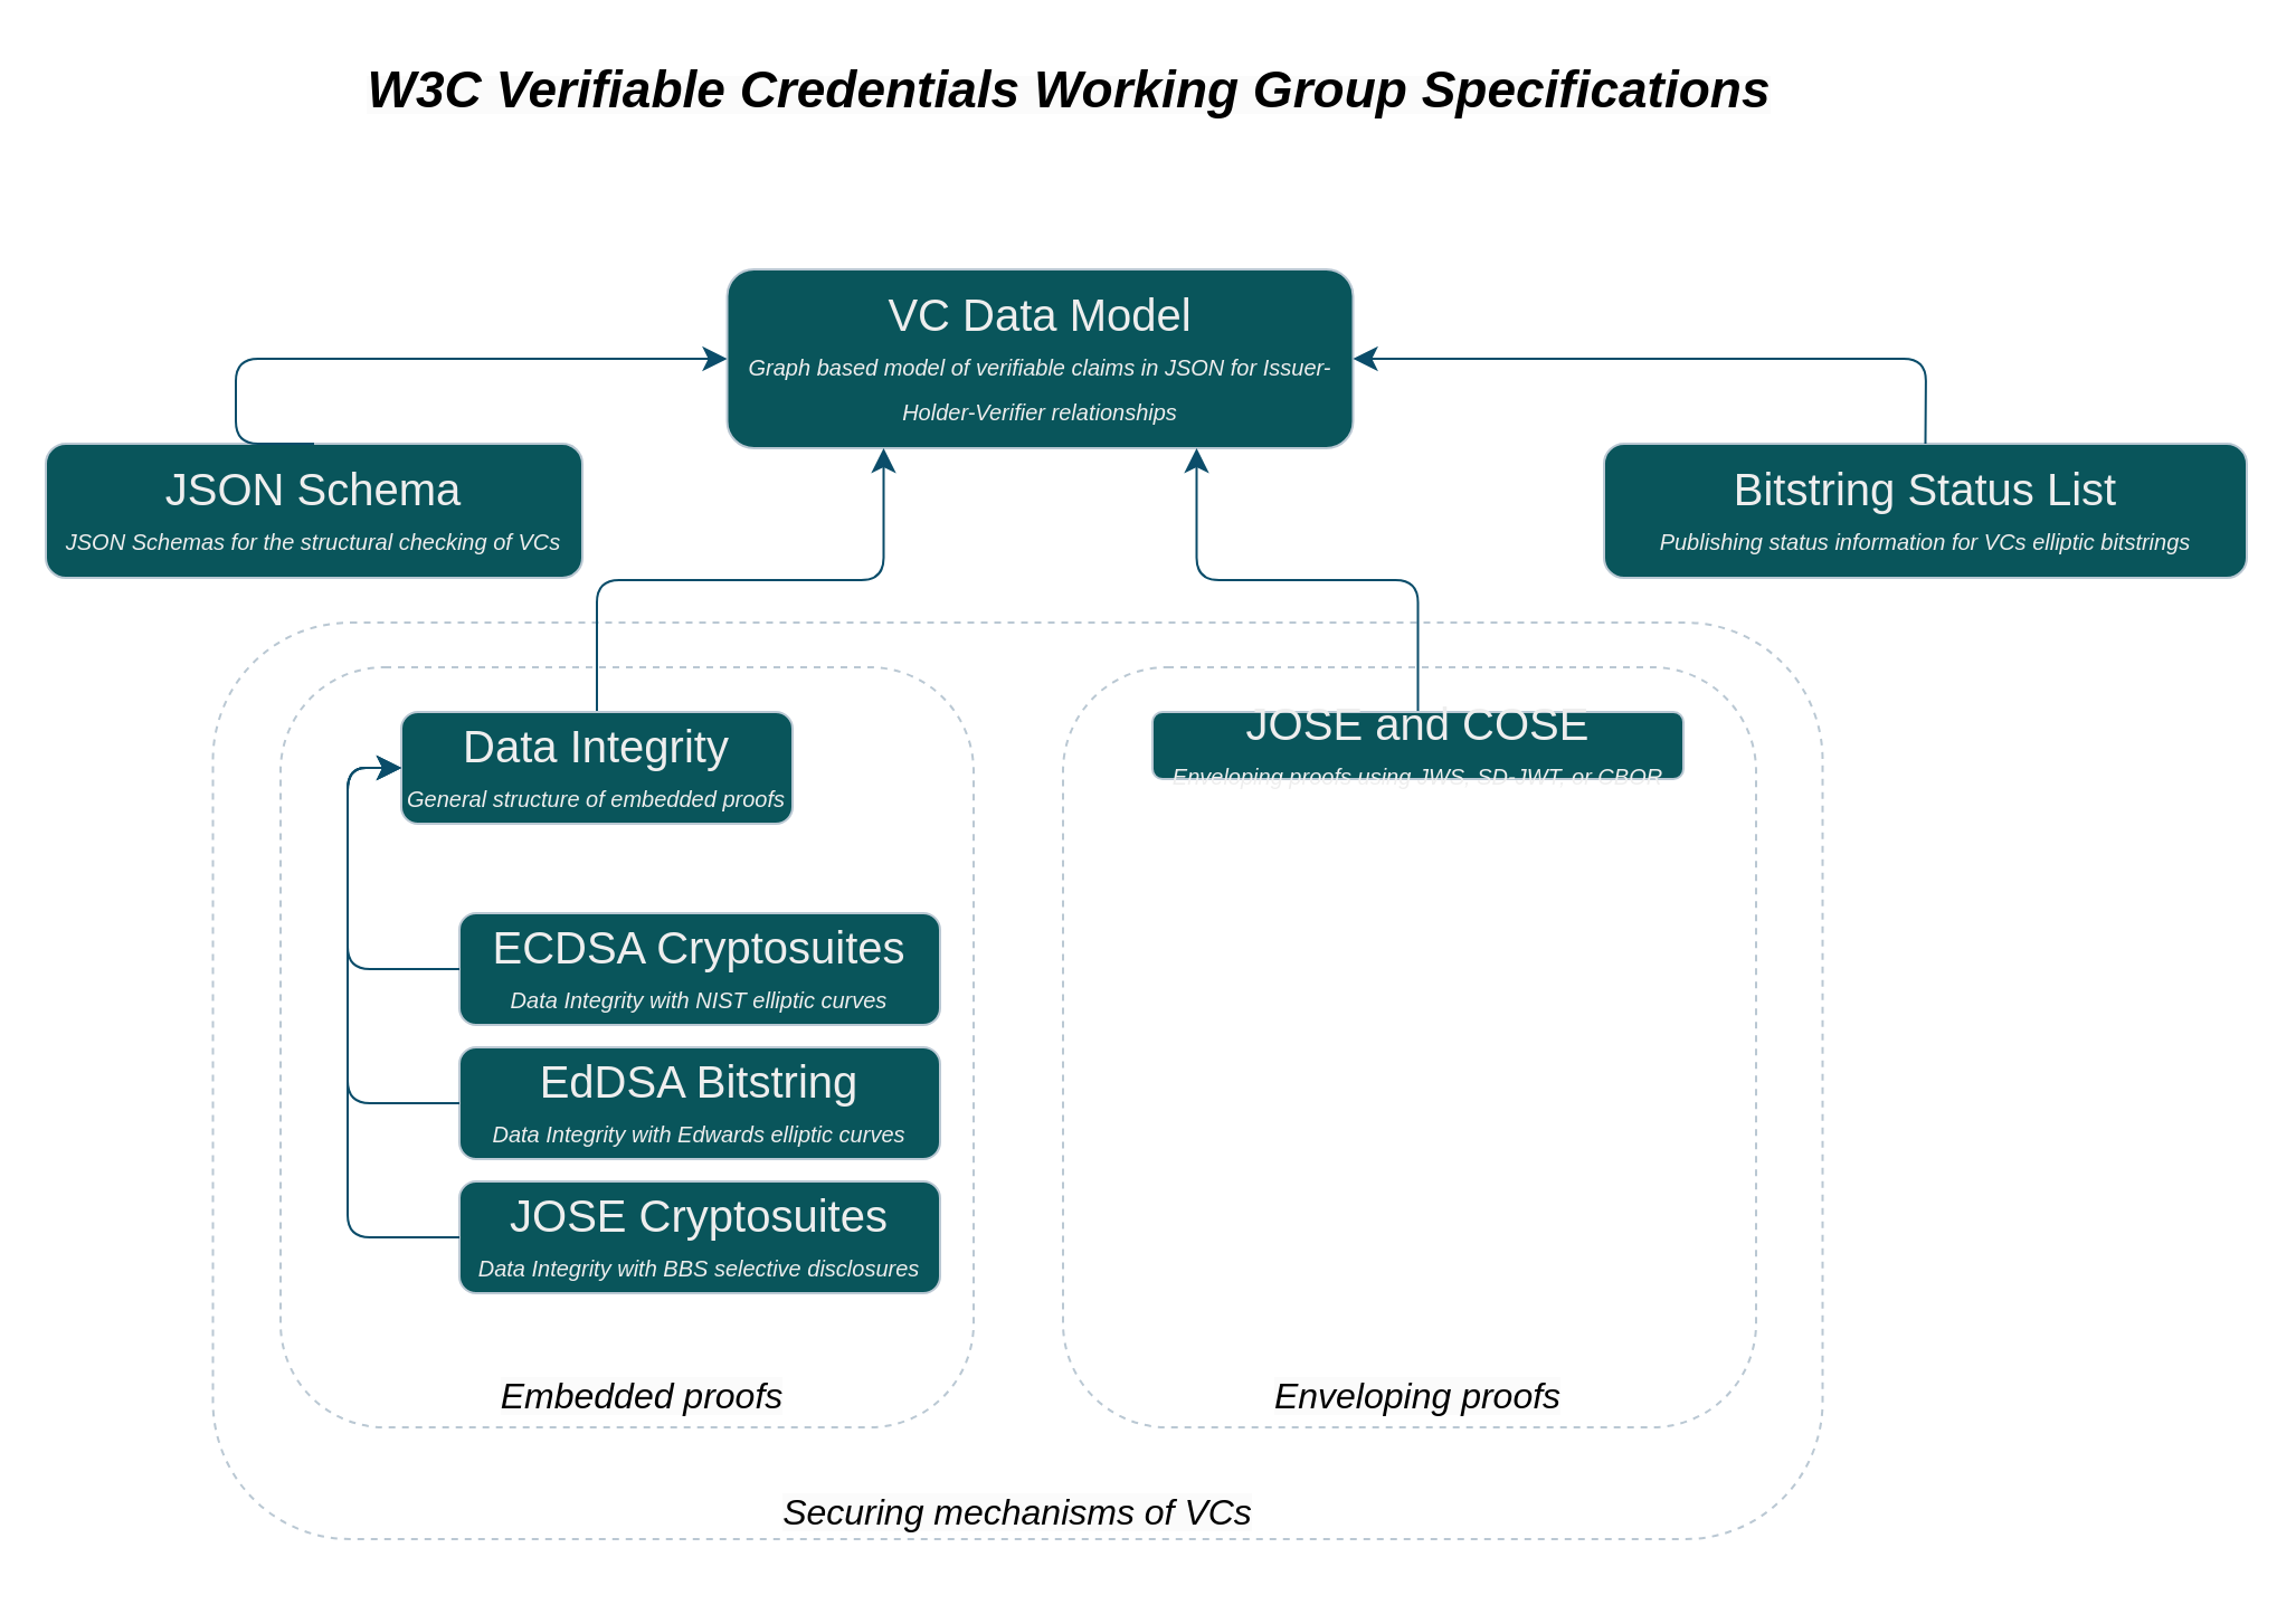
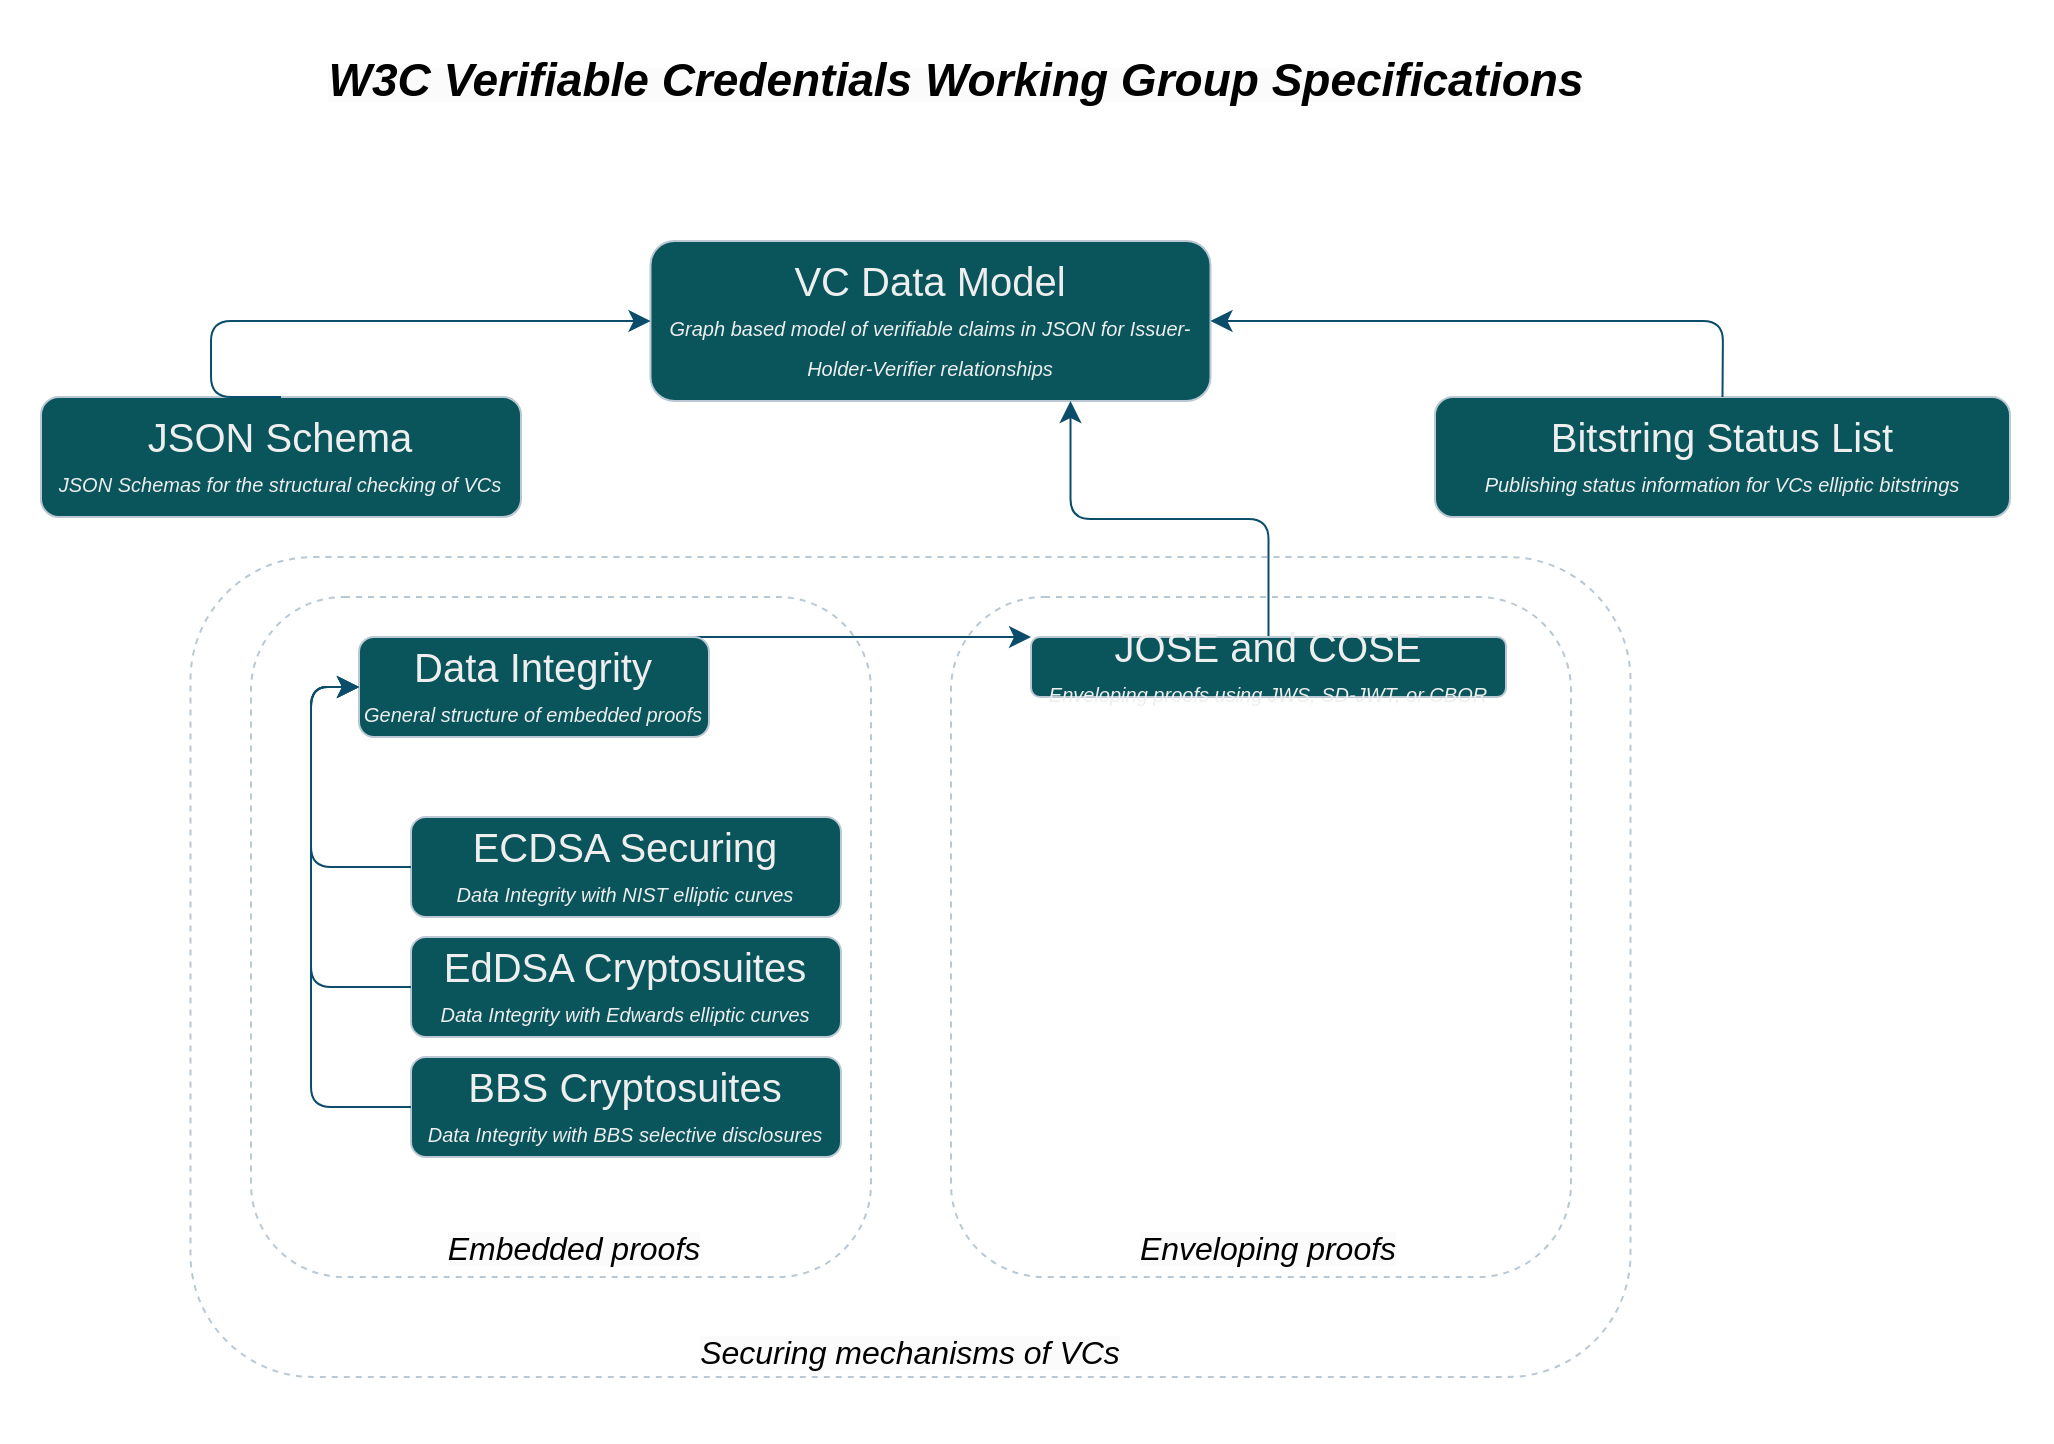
  <mxCell id="0" />
  <mxCell id="1" parent="0" />
  <mxCell id="2" value="&lt;i style=&quot;border-color: var(--border-color); color: rgb(0, 0, 0); font-family: Helvetica; font-variant-ligatures: normal; font-variant-caps: normal; letter-spacing: normal; orphans: 2; text-indent: 0px; text-transform: none; widows: 2; word-spacing: 0px; -webkit-text-stroke-width: 0px; background-color: rgb(251, 251, 251); text-decoration-thickness: initial; text-decoration-style: initial; text-decoration-color: initial;&quot;&gt;&lt;font style=&quot;font-size: 23px;&quot;&gt;&lt;b&gt;W3C Verifiable Credentials Working Group Specifications&lt;/b&gt;&lt;/font&gt;&lt;/i&gt;" style="text;whiteSpace=wrap;html=1;fontSize=16;align=center;rounded=1;labelBackgroundColor=none;fontColor=#EEEEEE;" parent="1" vertex="1"><mxGeometry x="147.63" y="20" width="660.25" height="40" as="geometry" /></mxCell>
  <mxCell id="3" value="" style="rounded=1;whiteSpace=wrap;html=1;fontSize=16;fillColor=none;dashed=1;labelBackgroundColor=none;strokeColor=#BAC8D3;fontColor=#EEEEEE;" parent="1" vertex="1"><mxGeometry x="94.755" y="278" width="720" height="410" as="geometry" /></mxCell>
  <mxCell id="4" value="&lt;font style=&quot;font-size: 20px;&quot;&gt;VC Data Model&lt;/font&gt;&lt;br&gt;&lt;font style=&quot;font-size: 10px;&quot;&gt;&lt;i&gt;Graph based model of verifiable claims in JSON for Issuer-Holder-Verifier relationships&lt;/i&gt;&lt;/font&gt;" style="rounded=1;whiteSpace=wrap;html=1;fontSize=16;labelBackgroundColor=none;fillColor=#09555B;strokeColor=#BAC8D3;fontColor=#EEEEEE;" parent="1" vertex="1"><mxGeometry x="324.755" y="120" width="280" height="80" as="geometry" /></mxCell>
  <mxCell id="5" value="&lt;font style=&quot;&quot;&gt;&lt;span style=&quot;font-size: 20px;&quot;&gt;JSON Schema&lt;br&gt;&lt;/span&gt;&lt;i style=&quot;font-size: 10px;&quot;&gt;JSON Schemas for the structural checking of VCs&lt;/i&gt;&lt;br&gt;&lt;/font&gt;" style="rounded=1;whiteSpace=wrap;html=1;fontSize=16;labelBackgroundColor=none;fillColor=#09555B;strokeColor=#BAC8D3;fontColor=#EEEEEE;" parent="1" vertex="1"><mxGeometry x="20.005" y="198" width="240" height="60" as="geometry" /></mxCell>
  <mxCell id="6" value="&lt;font style=&quot;&quot;&gt;&lt;span style=&quot;font-size: 20px;&quot;&gt;Bitstring Status List&lt;br&gt;&lt;/span&gt;&lt;i style=&quot;font-size: 10px;&quot;&gt;Publishing status information for VCs elliptic bitstrings&lt;/i&gt;&lt;br&gt;&lt;/font&gt;" style="rounded=1;whiteSpace=wrap;html=1;fontSize=16;labelBackgroundColor=none;fillColor=#09555B;strokeColor=#BAC8D3;fontColor=#EEEEEE;" parent="1" vertex="1"><mxGeometry x="717.005" y="198" width="287.5" height="60" as="geometry" /></mxCell>
- <mxCell id="7" value="" style="edgeStyle=elbowEdgeStyle;elbow=vertical;endArrow=classic;html=1;curved=0;rounded=1;endSize=8;startSize=8;fontSize=12;exitX=0.5;exitY=0;exitDx=0;exitDy=0;entryX=0.25;entryY=1;entryDx=0;entryDy=0;labelBackgroundColor=none;strokeColor=#0B4D6A;fontColor=default;" parent="1" source="19" target="4" edge="1"><mxGeometry width="50" height="50" relative="1" as="geometry"><mxPoint x="285.005" y="308" as="sourcePoint" /><mxPoint x="335.005" y="258" as="targetPoint" /></mxGeometry></mxCell>
+ <mxCell id="7" value="" style="edgeStyle=elbowEdgeStyle;elbow=vertical;endArrow=classic;html=1;curved=0;rounded=1;endSize=8;startSize=8;fontSize=12;exitX=0.5;exitY=0;exitDx=0;exitDy=0;labelBackgroundColor=none;strokeColor=#0B4D6A;fontColor=default;" parent="1" source="19" target="13" edge="1"><mxGeometry width="50" height="50" relative="1" as="geometry"><mxPoint x="285.005" y="308" as="sourcePoint" /><mxPoint x="335.005" y="258" as="targetPoint" /></mxGeometry></mxCell>
  <mxCell id="8" value="" style="edgeStyle=elbowEdgeStyle;elbow=vertical;endArrow=classic;html=1;curved=0;rounded=1;endSize=8;startSize=8;fontSize=12;exitX=0.5;exitY=0;exitDx=0;exitDy=0;entryX=0.75;entryY=1;entryDx=0;entryDy=0;labelBackgroundColor=none;strokeColor=#0B4D6A;fontColor=default;" parent="1" source="13" target="4" edge="1"><mxGeometry width="50" height="50" relative="1" as="geometry"><mxPoint x="455.005" y="298" as="sourcePoint" /><mxPoint x="505.005" y="248" as="targetPoint" /></mxGeometry></mxCell>
  <mxCell id="9" value="" style="edgeStyle=elbowEdgeStyle;elbow=horizontal;endArrow=classic;html=1;curved=0;rounded=1;endSize=8;startSize=8;fontSize=12;exitX=0.5;exitY=0;exitDx=0;exitDy=0;entryX=0;entryY=0.5;entryDx=0;entryDy=0;labelBackgroundColor=none;strokeColor=#0B4D6A;fontColor=default;" parent="1" source="5" target="4" edge="1"><mxGeometry width="50" height="50" relative="1" as="geometry"><mxPoint x="125.005" y="148" as="sourcePoint" /><mxPoint x="175.005" y="98" as="targetPoint" /><Array as="points"><mxPoint x="105.005" y="188" /></Array></mxGeometry></mxCell>
  <mxCell id="10" value="" style="edgeStyle=elbowEdgeStyle;elbow=horizontal;endArrow=classic;html=1;curved=0;rounded=1;endSize=8;startSize=8;fontSize=12;entryX=1;entryY=0.5;entryDx=0;entryDy=0;exitX=0.5;exitY=0;exitDx=0;exitDy=0;labelBackgroundColor=none;strokeColor=#0B4D6A;fontColor=default;" parent="1" source="6" target="4" edge="1"><mxGeometry width="50" height="50" relative="1" as="geometry"><mxPoint x="939.005" y="138" as="sourcePoint" /><mxPoint x="645.005" y="78" as="targetPoint" /><Array as="points"><mxPoint x="861.005" y="188" /></Array></mxGeometry></mxCell>
  <mxCell id="11" value="&lt;i style=&quot;border-color: var(--border-color); color: rgb(0, 0, 0); font-family: Helvetica; font-size: 16px; font-variant-ligatures: normal; font-variant-caps: normal; font-weight: 400; letter-spacing: normal; orphans: 2; text-indent: 0px; text-transform: none; widows: 2; word-spacing: 0px; -webkit-text-stroke-width: 0px; background-color: rgb(251, 251, 251); text-decoration-thickness: initial; text-decoration-style: initial; text-decoration-color: initial;&quot;&gt;Securing mechanisms of VCs&lt;/i&gt;" style="text;whiteSpace=wrap;html=1;fontSize=16;align=center;rounded=1;labelBackgroundColor=none;fontColor=#EEEEEE;" parent="1" vertex="1"><mxGeometry x="345.005" y="660" width="220" height="40" as="geometry" /></mxCell>
  <mxCell id="12" value="" style="rounded=1;whiteSpace=wrap;html=1;fontSize=16;fillColor=none;dashed=1;labelBackgroundColor=none;strokeColor=#BAC8D3;fontColor=#EEEEEE;" parent="1" vertex="1"><mxGeometry x="475.005" y="298" width="310" height="340" as="geometry" /></mxCell>
  <mxCell id="13" value="&lt;font style=&quot;&quot;&gt;&lt;span style=&quot;font-size: 20px;&quot;&gt;JOSE and COSE&lt;br&gt;&lt;/span&gt;&lt;span style=&quot;font-size: 10px;&quot;&gt;&lt;i&gt;Enveloping proofs using JWS, SD-JWT, or CBOR&lt;/i&gt;&lt;/span&gt;&lt;br&gt;&lt;/font&gt;" style="rounded=1;whiteSpace=wrap;html=1;fontSize=16;labelBackgroundColor=none;fillColor=#09555B;strokeColor=#BAC8D3;fontColor=#EEEEEE;" parent="1" vertex="1"><mxGeometry x="515.005" y="318" width="237.5" height="30" as="geometry" /></mxCell>
  <mxCell id="14" value="&lt;i style=&quot;border-color: var(--border-color); color: rgb(0, 0, 0); font-family: Helvetica; font-size: 16px; font-variant-ligatures: normal; font-variant-caps: normal; font-weight: 400; letter-spacing: normal; orphans: 2; text-indent: 0px; text-transform: none; widows: 2; word-spacing: 0px; -webkit-text-stroke-width: 0px; background-color: rgb(251, 251, 251); text-decoration-thickness: initial; text-decoration-style: initial; text-decoration-color: initial;&quot;&gt;Enveloping proofs&lt;/i&gt;" style="text;whiteSpace=wrap;html=1;fontSize=16;align=center;rounded=1;labelBackgroundColor=none;fontColor=#EEEEEE;" parent="1" vertex="1"><mxGeometry x="523.755" y="608" width="220" height="40" as="geometry" /></mxCell>
  <mxCell id="15" value="" style="rounded=1;whiteSpace=wrap;html=1;fontSize=16;fillColor=none;dashed=1;labelBackgroundColor=none;strokeColor=#BAC8D3;fontColor=#EEEEEE;" parent="1" vertex="1"><mxGeometry x="125.005" y="298" width="310" height="340" as="geometry" /></mxCell>
- <mxCell id="16" value="&lt;span style=&quot;font-size: 20px;&quot;&gt;ECDSA Cryptosuites&lt;/span&gt;&lt;br&gt;&lt;font style=&quot;font-size: 10px;&quot;&gt;&lt;i&gt;Data Integrity with NIST elliptic curves&lt;/i&gt;&lt;/font&gt;" style="rounded=1;whiteSpace=wrap;html=1;fontSize=16;labelBackgroundColor=none;fillColor=#09555B;strokeColor=#BAC8D3;fontColor=#EEEEEE;" parent="1" vertex="1"><mxGeometry x="205.005" y="408" width="215" height="50" as="geometry" /></mxCell>
- <mxCell id="17" value="&lt;span style=&quot;font-size: 20px;&quot;&gt;EdDSA Bitstring&lt;/span&gt;&lt;br&gt;&lt;font style=&quot;font-size: 10px;&quot;&gt;&lt;i&gt;Data Integrity with Edwards elliptic curves&lt;/i&gt;&lt;/font&gt;" style="rounded=1;whiteSpace=wrap;html=1;fontSize=16;labelBackgroundColor=none;fillColor=#09555B;strokeColor=#BAC8D3;fontColor=#EEEEEE;" parent="1" vertex="1"><mxGeometry x="205.005" y="468" width="215" height="50" as="geometry" /></mxCell>
- <mxCell id="18" value="&lt;span style=&quot;font-size: 20px;&quot;&gt;JOSE Cryptosuites&lt;/span&gt;&lt;br&gt;&lt;font style=&quot;font-size: 10px;&quot;&gt;&lt;i&gt;Data Integrity with BBS selective disclosures&lt;/i&gt;&lt;/font&gt;" style="rounded=1;whiteSpace=wrap;html=1;fontSize=16;labelBackgroundColor=none;fillColor=#09555B;strokeColor=#BAC8D3;fontColor=#EEEEEE;" parent="1" vertex="1"><mxGeometry x="205.005" y="528" width="215" height="50" as="geometry" /></mxCell>
+ <mxCell id="16" value="&lt;span style=&quot;font-size: 20px;&quot;&gt;ECDSA Securing&lt;/span&gt;&lt;br&gt;&lt;font style=&quot;font-size: 10px;&quot;&gt;&lt;i&gt;Data Integrity with NIST elliptic curves&lt;/i&gt;&lt;/font&gt;" style="rounded=1;whiteSpace=wrap;html=1;fontSize=16;labelBackgroundColor=none;fillColor=#09555B;strokeColor=#BAC8D3;fontColor=#EEEEEE;" parent="1" vertex="1"><mxGeometry x="205.005" y="408" width="215" height="50" as="geometry" /></mxCell>
+ <mxCell id="17" value="&lt;span style=&quot;font-size: 20px;&quot;&gt;EdDSA Cryptosuites&lt;/span&gt;&lt;br&gt;&lt;font style=&quot;font-size: 10px;&quot;&gt;&lt;i&gt;Data Integrity with Edwards elliptic curves&lt;/i&gt;&lt;/font&gt;" style="rounded=1;whiteSpace=wrap;html=1;fontSize=16;labelBackgroundColor=none;fillColor=#09555B;strokeColor=#BAC8D3;fontColor=#EEEEEE;" parent="1" vertex="1"><mxGeometry x="205.005" y="468" width="215" height="50" as="geometry" /></mxCell>
+ <mxCell id="18" value="&lt;span style=&quot;font-size: 20px;&quot;&gt;BBS Cryptosuites&lt;/span&gt;&lt;br&gt;&lt;font style=&quot;font-size: 10px;&quot;&gt;&lt;i&gt;Data Integrity with BBS selective disclosures&lt;/i&gt;&lt;/font&gt;" style="rounded=1;whiteSpace=wrap;html=1;fontSize=16;labelBackgroundColor=none;fillColor=#09555B;strokeColor=#BAC8D3;fontColor=#EEEEEE;" parent="1" vertex="1"><mxGeometry x="205.005" y="528" width="215" height="50" as="geometry" /></mxCell>
  <mxCell id="19" value="&lt;font style=&quot;font-size: 20px;&quot;&gt;Data Integrity&lt;/font&gt;&lt;br&gt;&lt;font style=&quot;font-size: 10px;&quot;&gt;&lt;i&gt;General structure of embedded proofs&lt;/i&gt;&lt;/font&gt;" style="rounded=1;whiteSpace=wrap;html=1;fontSize=16;labelBackgroundColor=none;fillColor=#09555B;strokeColor=#BAC8D3;fontColor=#EEEEEE;" parent="1" vertex="1"><mxGeometry x="179.005" y="318" width="175" height="50" as="geometry" /></mxCell>
  <mxCell id="20" value="" style="edgeStyle=elbowEdgeStyle;elbow=horizontal;endArrow=classic;html=1;curved=0;rounded=1;endSize=8;startSize=8;fontSize=12;entryX=0;entryY=0.5;entryDx=0;entryDy=0;exitX=0;exitY=0.5;exitDx=0;exitDy=0;labelBackgroundColor=none;strokeColor=#0B4D6A;fontColor=default;" parent="1" source="16" target="19" edge="1"><mxGeometry width="50" height="50" relative="1" as="geometry"><mxPoint x="145.005" y="447" as="sourcePoint" /><mxPoint x="195.005" y="397" as="targetPoint" /><Array as="points"><mxPoint x="155.005" y="388" /></Array></mxGeometry></mxCell>
  <mxCell id="21" value="" style="edgeStyle=elbowEdgeStyle;elbow=horizontal;endArrow=classic;html=1;curved=0;rounded=1;endSize=8;startSize=8;fontSize=12;entryX=0;entryY=0.5;entryDx=0;entryDy=0;exitX=0;exitY=0.5;exitDx=0;exitDy=0;labelBackgroundColor=none;strokeColor=#0B4D6A;fontColor=default;" parent="1" source="17" target="19" edge="1"><mxGeometry width="50" height="50" relative="1" as="geometry"><mxPoint x="185.005" y="538" as="sourcePoint" /><mxPoint x="159.005" y="448" as="targetPoint" /><Array as="points"><mxPoint x="155.005" y="418" /></Array></mxGeometry></mxCell>
  <mxCell id="22" value="" style="edgeStyle=elbowEdgeStyle;elbow=horizontal;endArrow=classic;html=1;curved=0;rounded=1;endSize=8;startSize=8;fontSize=12;entryX=0;entryY=0.5;entryDx=0;entryDy=0;exitX=0;exitY=0.5;exitDx=0;exitDy=0;labelBackgroundColor=none;strokeColor=#0B4D6A;fontColor=default;" parent="1" source="18" target="19" edge="1"><mxGeometry width="50" height="50" relative="1" as="geometry"><mxPoint x="185.005" y="558" as="sourcePoint" /><mxPoint x="159.005" y="468" as="targetPoint" /><Array as="points"><mxPoint x="155.005" y="448" /></Array></mxGeometry></mxCell>
  <mxCell id="23" value="&lt;i style=&quot;border-color: var(--border-color); color: rgb(0, 0, 0); font-family: Helvetica; font-size: 16px; font-variant-ligatures: normal; font-variant-caps: normal; font-weight: 400; letter-spacing: normal; orphans: 2; text-indent: 0px; text-transform: none; widows: 2; word-spacing: 0px; -webkit-text-stroke-width: 0px; background-color: rgb(251, 251, 251); text-decoration-thickness: initial; text-decoration-style: initial; text-decoration-color: initial;&quot;&gt;Embedded proofs&lt;/i&gt;" style="text;whiteSpace=wrap;html=1;fontSize=16;align=center;rounded=1;labelBackgroundColor=none;fontColor=#EEEEEE;" parent="1" vertex="1"><mxGeometry x="176.505" y="608" width="220" height="40" as="geometry" /></mxCell>
